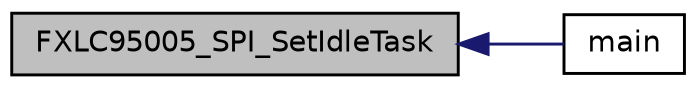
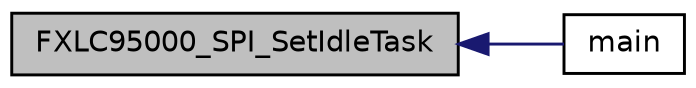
  digraph {
    rankdir=LR
    node [color=black fontname=Helvetica fontsize=10 shape=record style=filled]
-   n1 [fillcolor=grey75 fontcolor=black height=0.2 label=FXLC95005_SPI_SetIdleTask width=0.4]
+   n1 [fillcolor=grey75 fontcolor=black height=0.2 label=FXLC95000_SPI_SetIdleTask width=0.4]
    n2 [fillcolor=white height=0.2 label=main width=0.4]
    n1 -> n2 [color=midnightblue dir=back fontname=Helvetica fontsize=10 labelfontname=Helvetica labelfontsize=10 style=solid]
  }
